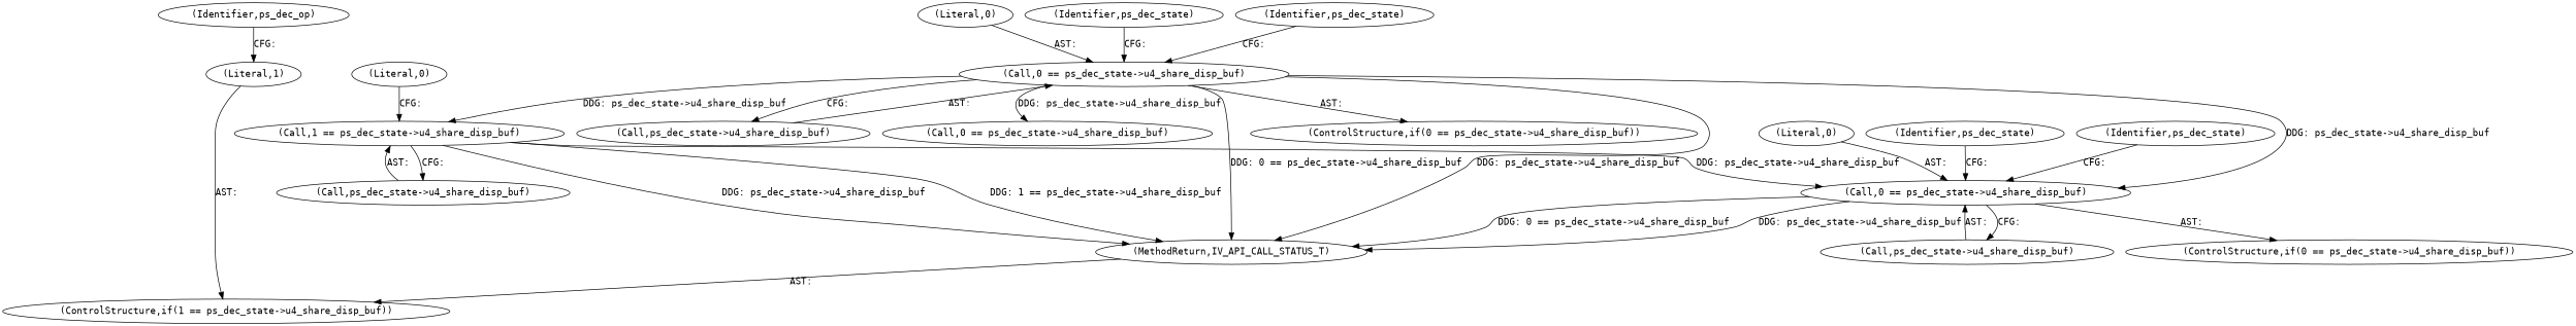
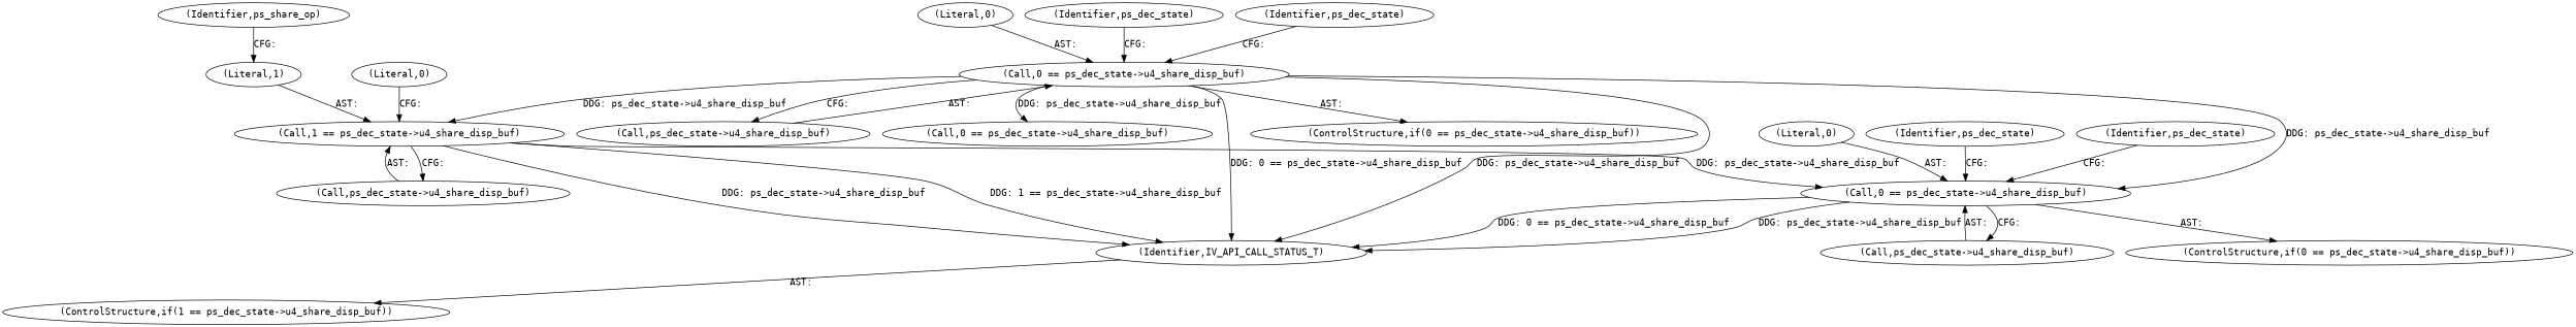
  digraph {
    fontname="DejaVu Sans Mono"
    node [fontname="DejaVu Sans Mono"]
    edge [fontname="DejaVu Sans Mono"]
    n1 [label="(Call,0 == ps_dec_state->u4_share_disp_buf)"]
    n2 [label="(ControlStructure,if(0 == ps_dec_state->u4_share_disp_buf))"]
-   n3 [label="(MethodReturn,IV_API_CALL_STATUS_T)"]
+   n3 [label="(Identifier,IV_API_CALL_STATUS_T)"]
    n4 [label="(Call,ps_dec_state->u4_share_disp_buf)"]
    n5 [label="(ControlStructure,if(1 == ps_dec_state->u4_share_disp_buf))"]
    n6 [label="(Call,0 == ps_dec_state->u4_share_disp_buf)"]
    n7 [label="(Call,1 == ps_dec_state->u4_share_disp_buf)"]
    n8 [label="(Call,ps_dec_state->u4_share_disp_buf)"]
    n9 [label="(Call,0 == ps_dec_state->u4_share_disp_buf)"]
    n10 [label="(ControlStructure,if(0 == ps_dec_state->u4_share_disp_buf))"]
    n11 [label="(Call,ps_dec_state->u4_share_disp_buf)"]
    n12 [label="(Literal,0)"]
    n13 [label="(Literal,0)"]
    n14 [label="(Identifier,ps_dec_state)"]
-   n15 [label="(Identifier,ps_dec_op)"]
+   n15 [label="(Identifier,ps_share_op)"]
    n16 [label="(Literal,1)"]
    n17 [label="(Identifier,ps_dec_state)"]
    n18 [label="(Literal,0)"]
    n19 [label="(Identifier,ps_dec_state)"]
    n20 [label="(Identifier,ps_dec_state)"]
    n1 -> n2 [label="AST: "]
    n1 -> n3 [label="DDG: ps_dec_state->u4_share_disp_buf"]
    n1 -> n3 [label="DDG: 0 == ps_dec_state->u4_share_disp_buf"]
    n1 -> n4 [label="CFG: "]
    n3 -> n5 [label="AST: "]
    n4 -> n1 [label="AST: "]
    n6 -> n1 [label="DDG: ps_dec_state->u4_share_disp_buf"]
    n6 -> n3 [label="DDG: 0 == ps_dec_state->u4_share_disp_buf"]
    n6 -> n3 [label="DDG: ps_dec_state->u4_share_disp_buf"]
    n6 -> n7 [label="DDG: ps_dec_state->u4_share_disp_buf"]
    n6 -> n8 [label="CFG: "]
    n6 -> n9 [label="DDG: ps_dec_state->u4_share_disp_buf"]
    n6 -> n10 [label="AST: "]
    n7 -> n1 [label="DDG: ps_dec_state->u4_share_disp_buf"]
    n7 -> n3 [label="DDG: ps_dec_state->u4_share_disp_buf"]
    n7 -> n3 [label="DDG: 1 == ps_dec_state->u4_share_disp_buf"]
    n7 -> n11 [label="CFG: "]
    n8 -> n6 [label="AST: "]
    n11 -> n7 [label="AST: "]
    n12 -> n1 [label="AST: "]
    n13 -> n6 [label="AST: "]
    n14 -> n6 [label="CFG: "]
    n15 -> n16 [label="CFG: "]
-   n16 -> n5 [label="AST: "]
+   n16 -> n7 [label="AST: "]
    n17 -> n1 [label="CFG: "]
    n18 -> n7 [label="CFG: "]
    n19 -> n6 [label="CFG: "]
    n20 -> n1 [label="CFG: "]
  }
